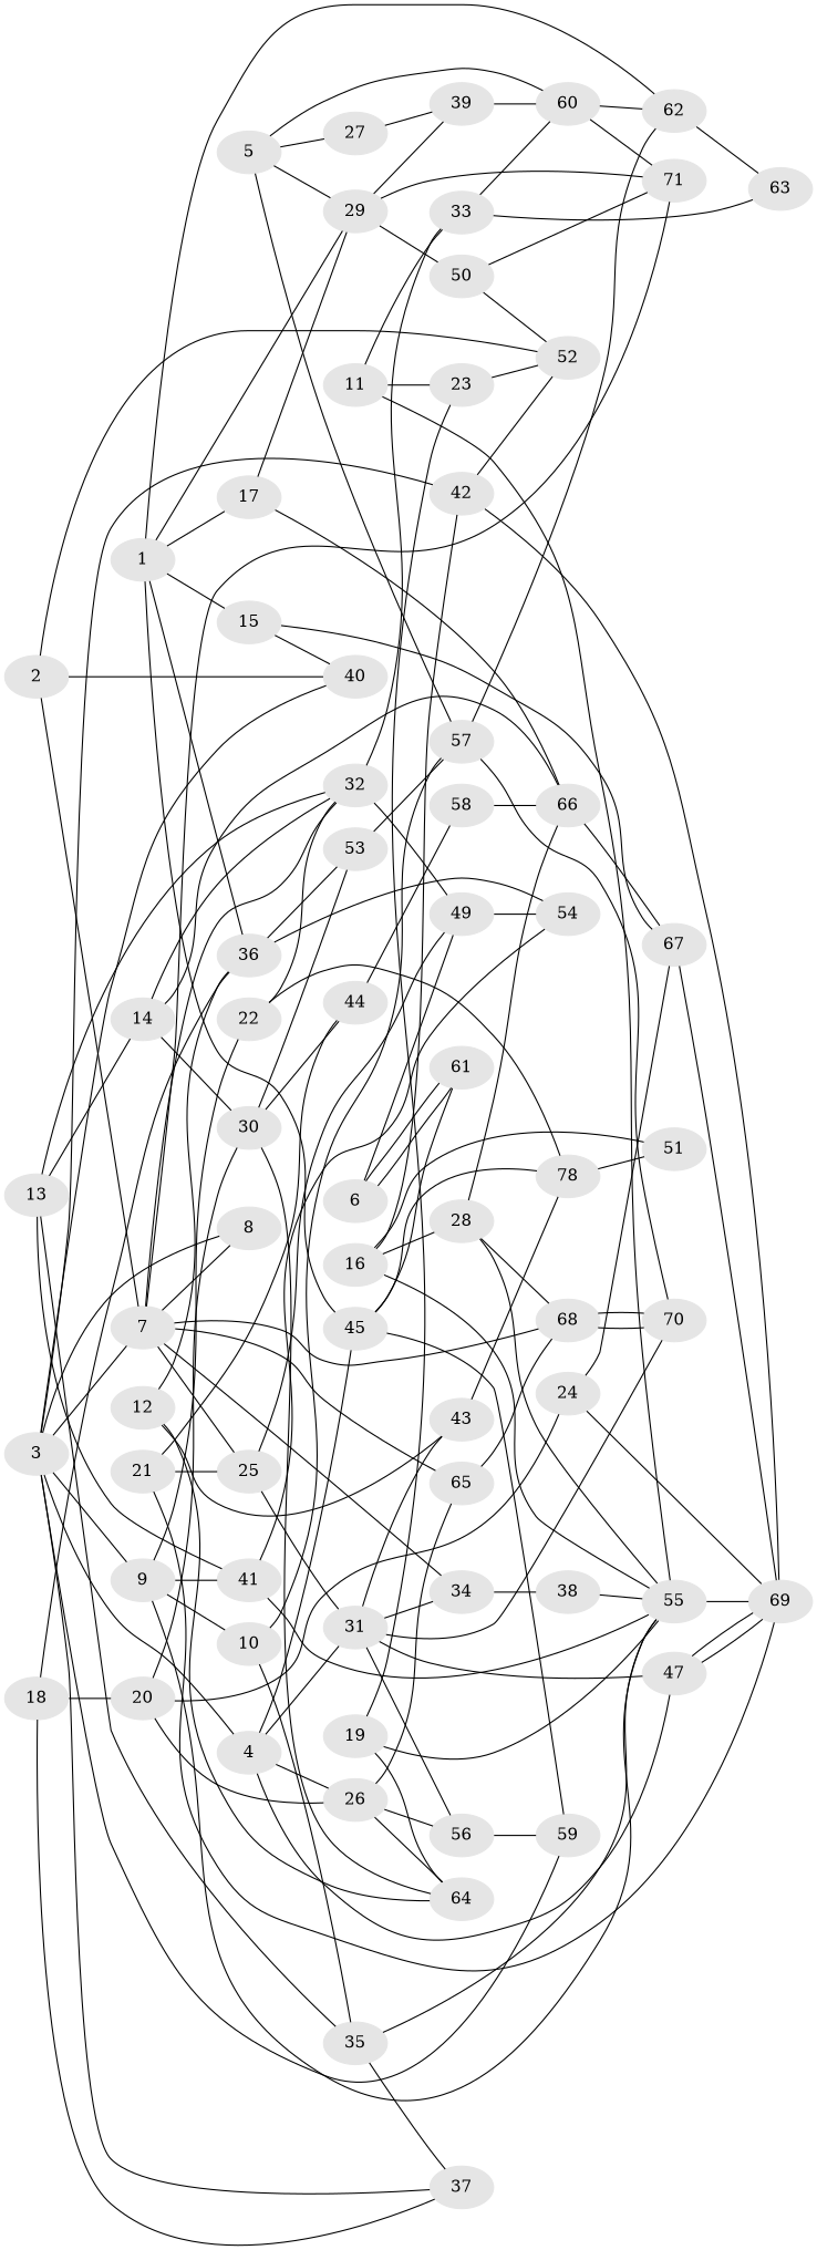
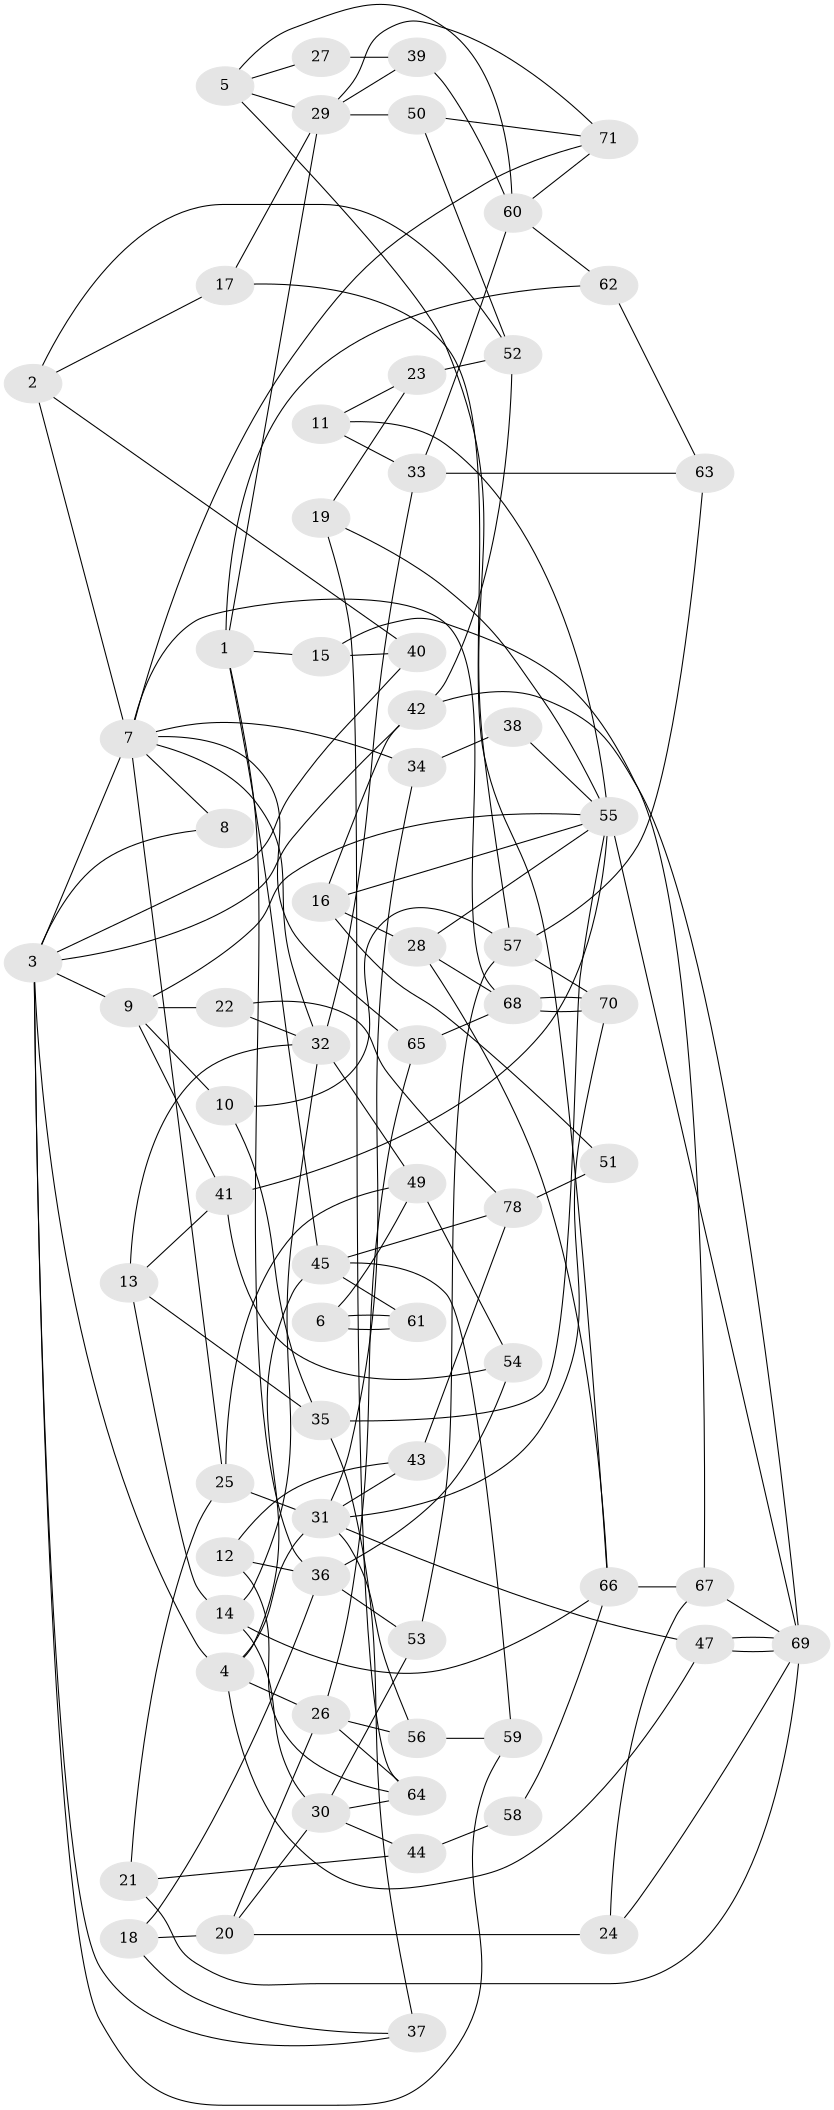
  graph {
    rankdir=LR
    node [color=gray90 style=filled]
    1
    15
    29
    36
    45
    62
    40
    67
    71
    39
    50
    53
    54
    59
    61
    n16 [label=78]
    63
    2
    7
    17
    52
    8
    25
    32
    34
    65
    68
    66
    3
    4
    9
    37
    42
    26
    31
    47
    10
    22
    41
    55
    69
    64
    56
    43
    70
    5
    27
    57
    60
    6
    49
    33
    38
    35
    18
    20
    11
    23
    12
    13
    14
    30
    44
    16
    28
    51
    24
    19
    21
    58
    1 -- 15
    1 -- 29
    1 -- 36
    1 -- 45
    1 -- 62
    15 -- 40
    15 -- 67
    29 -- 71
    29 -- 39
    29 -- 50
    36 -- 53
    36 -- 54
    45 -- 59
    45 -- 61
    45 -- n16
    62 -- 63
    67 -- 69
    39 -- 60
    50 -- 71
    50 -- 52
    53 -- 57
    n16 -- 51
    2 -- 40
    2 -- 7
-   1 -- 17
+   2 -- 17
    2 -- 52
    7 -- 71
    7 -- 8
    7 -- 25
    7 -- 32
    7 -- 34
    7 -- 65
    7 -- 68
    17 -- 29
    17 -- 66
    25 -- 31
    25 -- 49
    32 -- 49
    32 -- 33
    34 -- 38
    65 -- 68
    68 -- 70
    68 -- 70
    66 -- 67
    3 -- 40
    3 -- 59
    3 -- 7
    3 -- 8
    3 -- 4
    3 -- 9
    3 -- 37
    3 -- 42
    4 -- 45
    4 -- 26
    4 -- 31
    4 -- 47
    9 -- 10
    9 -- 22
    9 -- 41
    9 -- 55
    42 -- 52
    42 -- 69
    26 -- 65
    26 -- 64
    26 -- 56
    31 -- 34
    31 -- 47
    31 -- 56
    31 -- 43
    31 -- 70
    47 -- 69
    47 -- 69
    10 -- 57
    10 -- 35
    22 -- n16
    22 -- 32
    41 -- 54
    41 -- 55
    55 -- 69
    56 -- 59
    43 -- n16
    5 -- 29
    5 -- 27
    5 -- 57
    5 -- 60
    27 -- 39
-   57 -- 62
+   57 -- 63
    57 -- 70
    60 -- 62
    60 -- 71
    6 -- 61
    6 -- 61
    6 -- 49
    49 -- 54
    33 -- 63
    33 -- 60
    38 -- 55
    35 -- 37
    35 -- 55
    18 -- 36
    18 -- 37
    18 -- 20
    20 -- 26
    20 -- 30
    20 -- 24
    11 -- 55
    11 -- 33
    11 -- 23
    23 -- 52
    12 -- 36
    12 -- 64
    12 -- 43
    13 -- 32
    13 -- 41
    13 -- 35
    13 -- 14
    14 -- 32
    14 -- 66
    14 -- 30
    30 -- 53
    30 -- 64
    30 -- 44
    44 -- 58
    16 -- 42
    16 -- 55
    16 -- 28
    16 -- 51
    28 -- 68
    28 -- 66
    28 -- 55
    24 -- 67
    24 -- 69
    19 -- 55
    19 -- 64
    19 -- 23
    21 -- 25
    21 -- 69
    21 -- 44
    58 -- 66
  }
